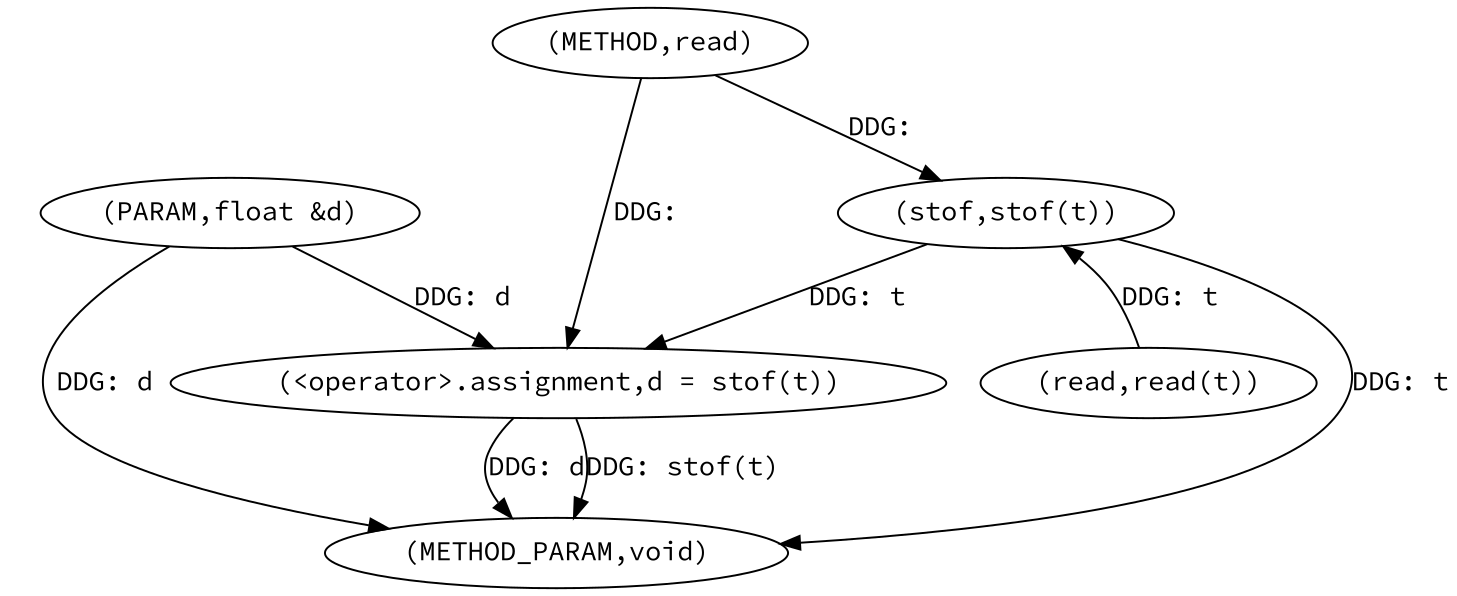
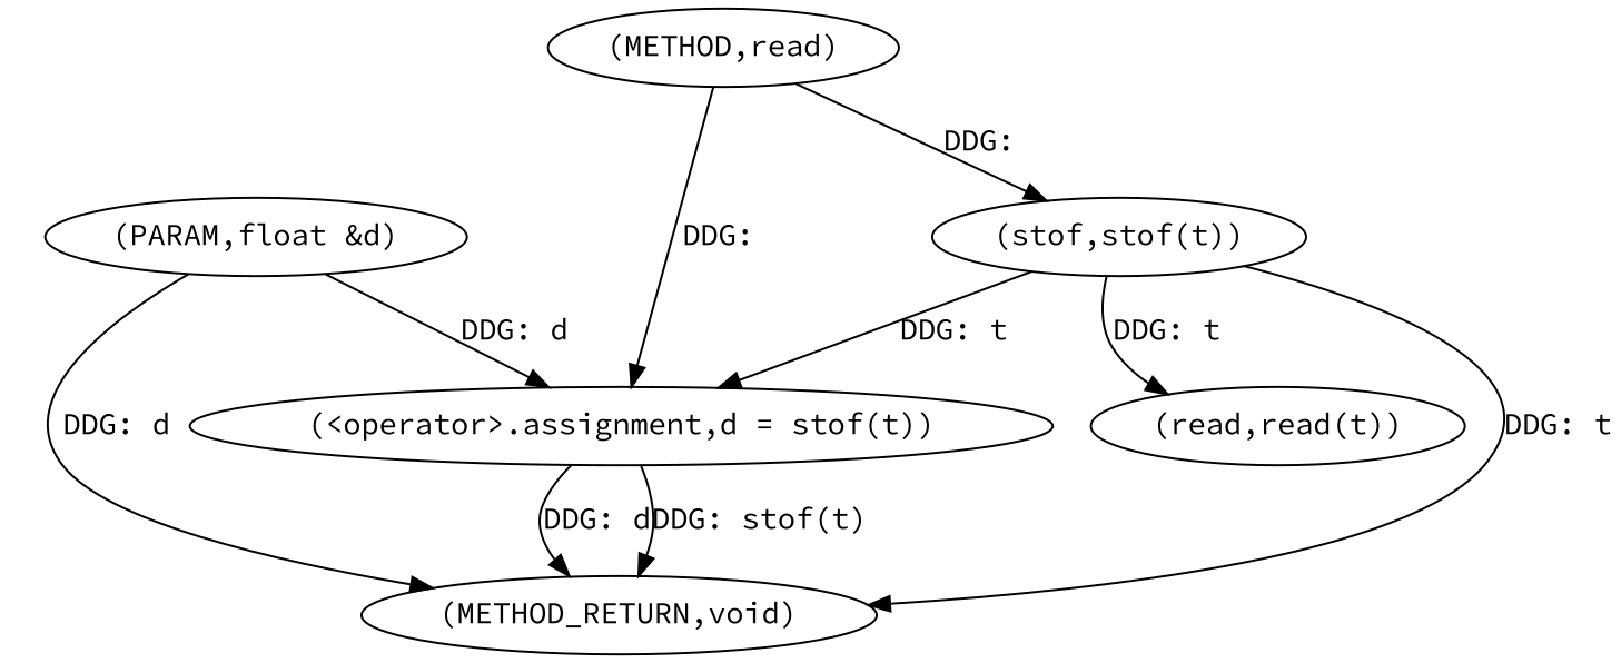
  digraph {
    fontname="Source Code Pro"
    node [fontname="Source Code Pro"]
    edge [fontname="Source Code Pro"]
    n1 [label="(METHOD,read)"]
    n2 [label="(<operator>.assignment,d = stof(t))"]
    n3 [label="(stof,stof(t))"]
    n4 [label="(PARAM,float &d)"]
-   n5 [label="(METHOD_PARAM,void)"]
+   n5 [label="(METHOD_RETURN,void)"]
    n6 [label="(read,read(t))"]
    n1 -> n2 [label="DDG: "]
    n1 -> n3 [label="DDG: "]
    n2 -> n5 [label="DDG: d"]
    n2 -> n5 [label="DDG: stof(t)"]
    n3 -> n2 [label="DDG: t"]
    n3 -> n5 [label="DDG: t"]
    n4 -> n2 [label="DDG: d"]
    n4 -> n5 [label="DDG: d"]
-   n6 -> n3 [label="DDG: t"]
+   n3 -> n6 [label="DDG: t"]
  }
